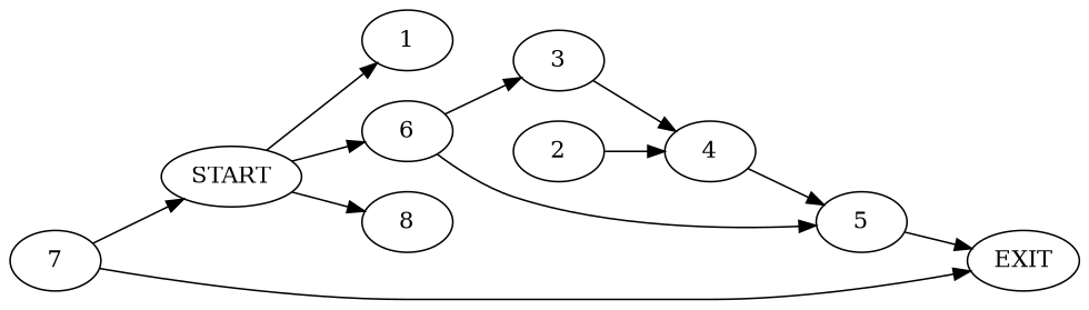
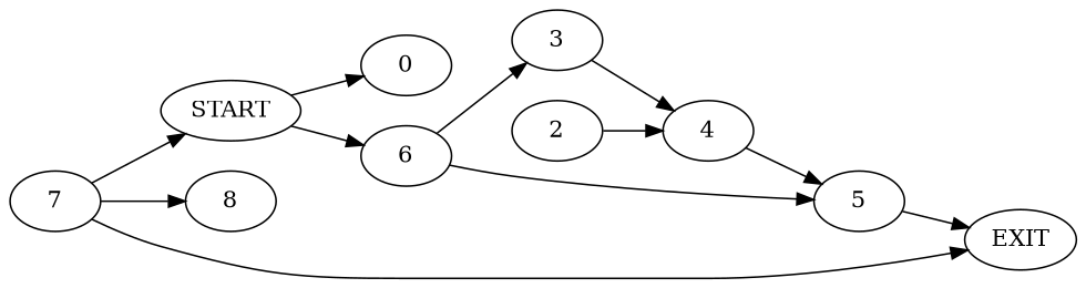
  digraph {
    rankdir=LR
    n1 [label=START]
-   1
+   1 [label=0]
    6
    8
    3
    5
    7
    n8 [label=EXIT]
    2
    4
    n1 -> 1
    n1 -> 6
-   n1 -> 8
+   7 -> 8
    6 -> 3
    6 -> 5
    3 -> 4
    5 -> n8
    7 -> n1
    7 -> n8
    2 -> 4
    4 -> 5
  }
